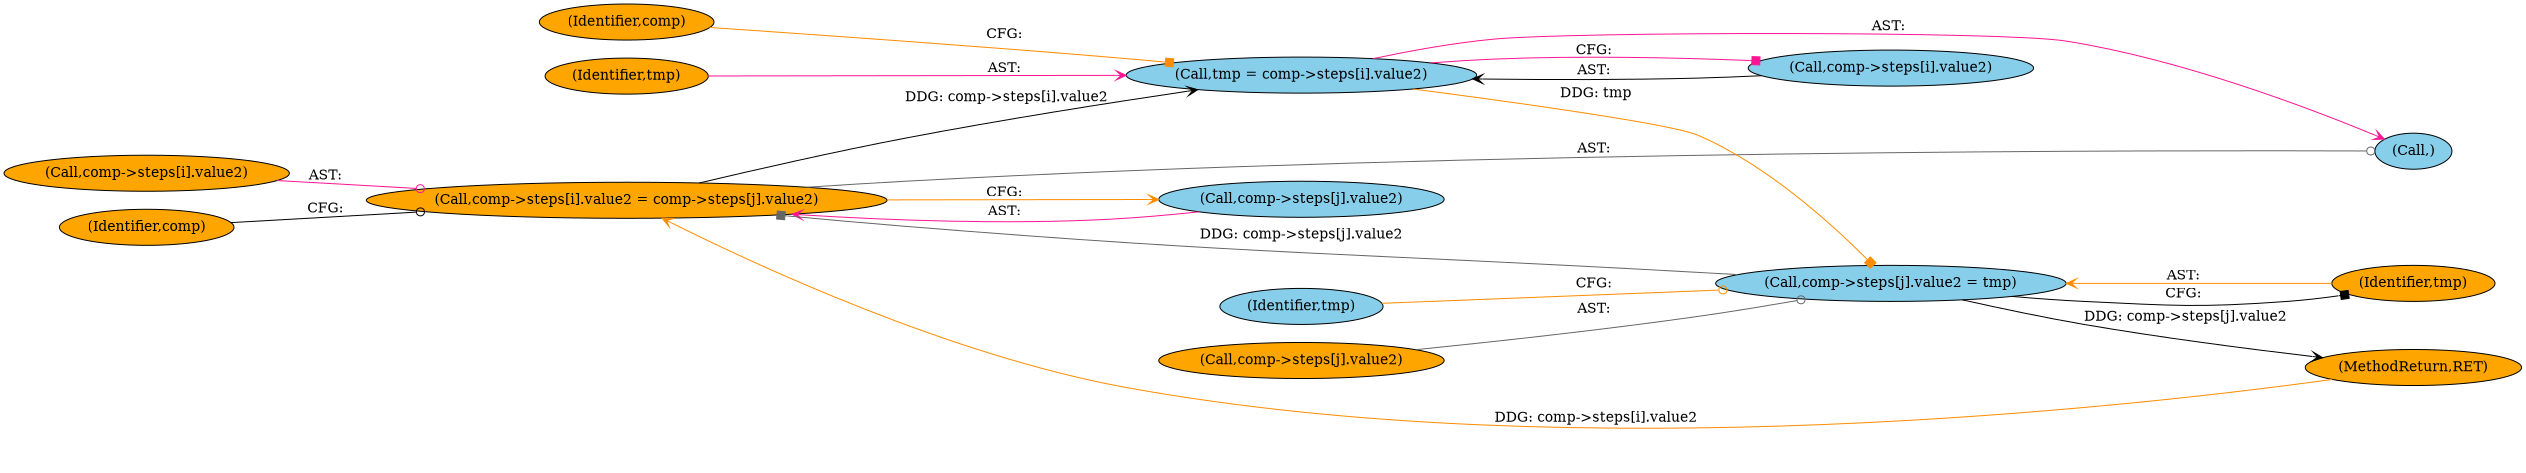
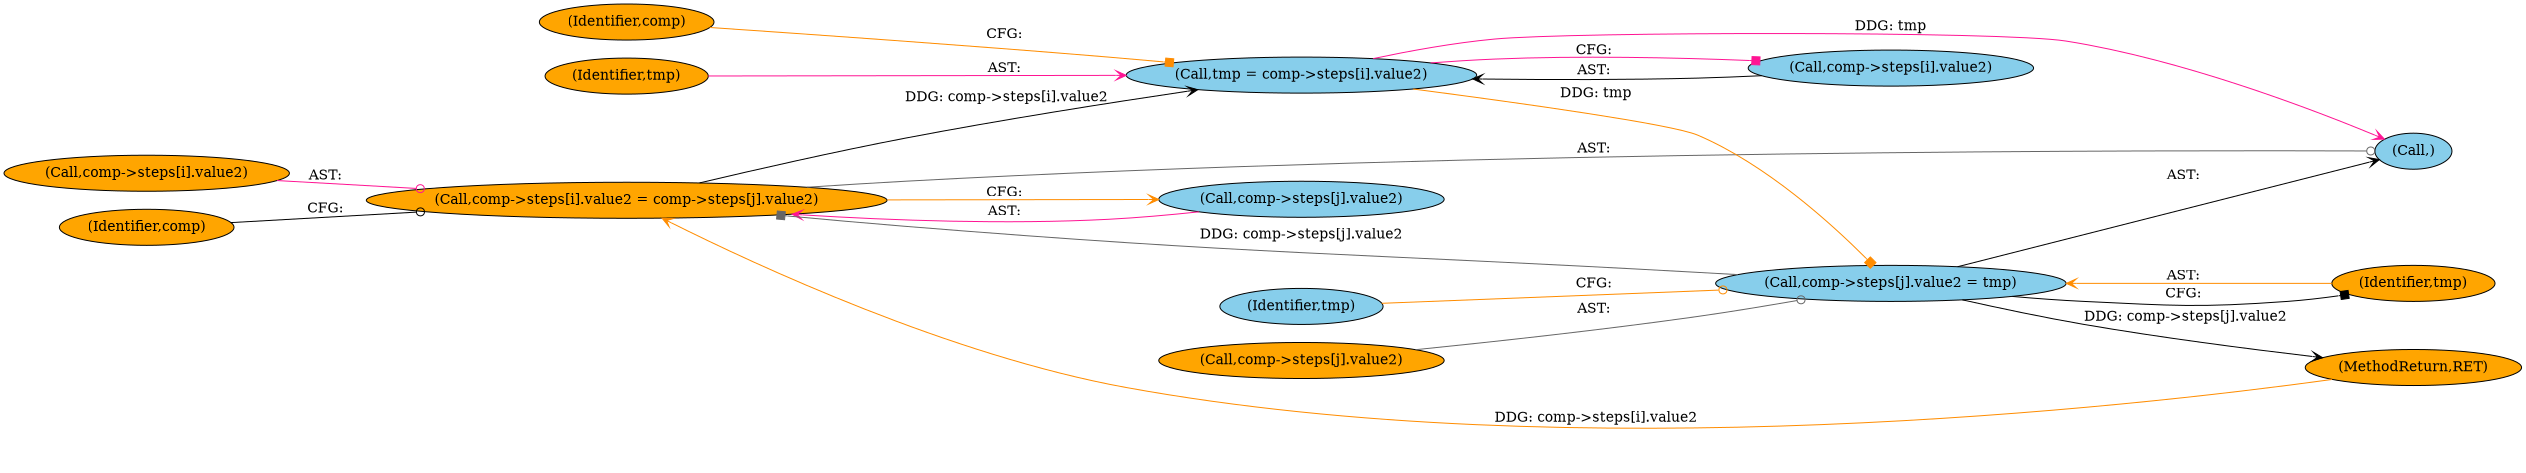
  digraph {
    rankdir=LR
    node [fillcolor=orange style=filled]
    edge [arrowhead=vee color=black]
    n1 [label="(Call,comp->steps[i].value2 = comp->steps[j].value2)"]
    n2 [fillcolor=skyblue label="(Call,tmp = comp->steps[i].value2)"]
    n3 [fillcolor=skyblue label="(Call,comp->steps[j].value2)"]
    n4 [fillcolor=skyblue label="(Call,)"]
    n5 [fillcolor=skyblue label="(Call,comp->steps[j].value2 = tmp)"]
    n6 [fillcolor=skyblue label="(Call,comp->steps[i].value2)"]
    n7 [label="(MethodReturn,RET)"]
    n8 [label="(Identifier,tmp)"]
    n9 [label="(Identifier,tmp)"]
    n10 [label="(Call,comp->steps[i].value2)"]
    n11 [fillcolor=skyblue label="(Identifier,tmp)"]
    n12 [label="(Call,comp->steps[j].value2)"]
    n13 [label="(Identifier,comp)"]
    n14 [label="(Identifier,comp)"]
    n1 -> n2 [label="DDG: comp->steps[i].value2"]
    n1 -> n3 [color=darkorange label="CFG: "]
    n1 -> n4 [arrowhead=odot color=gray40 label="AST: "]
-   n2 -> n4 [color=deeppink label="AST: "]
+   n2 -> n4 [color=deeppink label="DDG: tmp"]
    n2 -> n5 [arrowhead=box color=darkorange label="DDG: tmp"]
    n2 -> n6 [arrowhead=box color=deeppink label="CFG: "]
    n3 -> n1 [color=deeppink label="AST: "]
    n5 -> n1 [arrowhead=box color=gray40 label="DDG: comp->steps[j].value2"]
+   n5 -> n4 [label="AST: "]
    n5 -> n7 [label="DDG: comp->steps[j].value2"]
    n5 -> n8 [arrowhead=box label="CFG: "]
    n6 -> n2 [label="AST: "]
    n7 -> n1 [color=darkorange label="DDG: comp->steps[i].value2"]
    n8 -> n5 [color=darkorange label="AST: "]
    n9 -> n2 [color=deeppink label="AST: "]
    n10 -> n1 [arrowhead=odot color=deeppink label="AST: "]
    n11 -> n5 [arrowhead=odot color=darkorange label="CFG: "]
    n12 -> n5 [arrowhead=odot color=gray40 label="AST: "]
    n13 -> n2 [arrowhead=box color=darkorange label="CFG: "]
    n14 -> n1 [arrowhead=odot label="CFG: "]
  }
